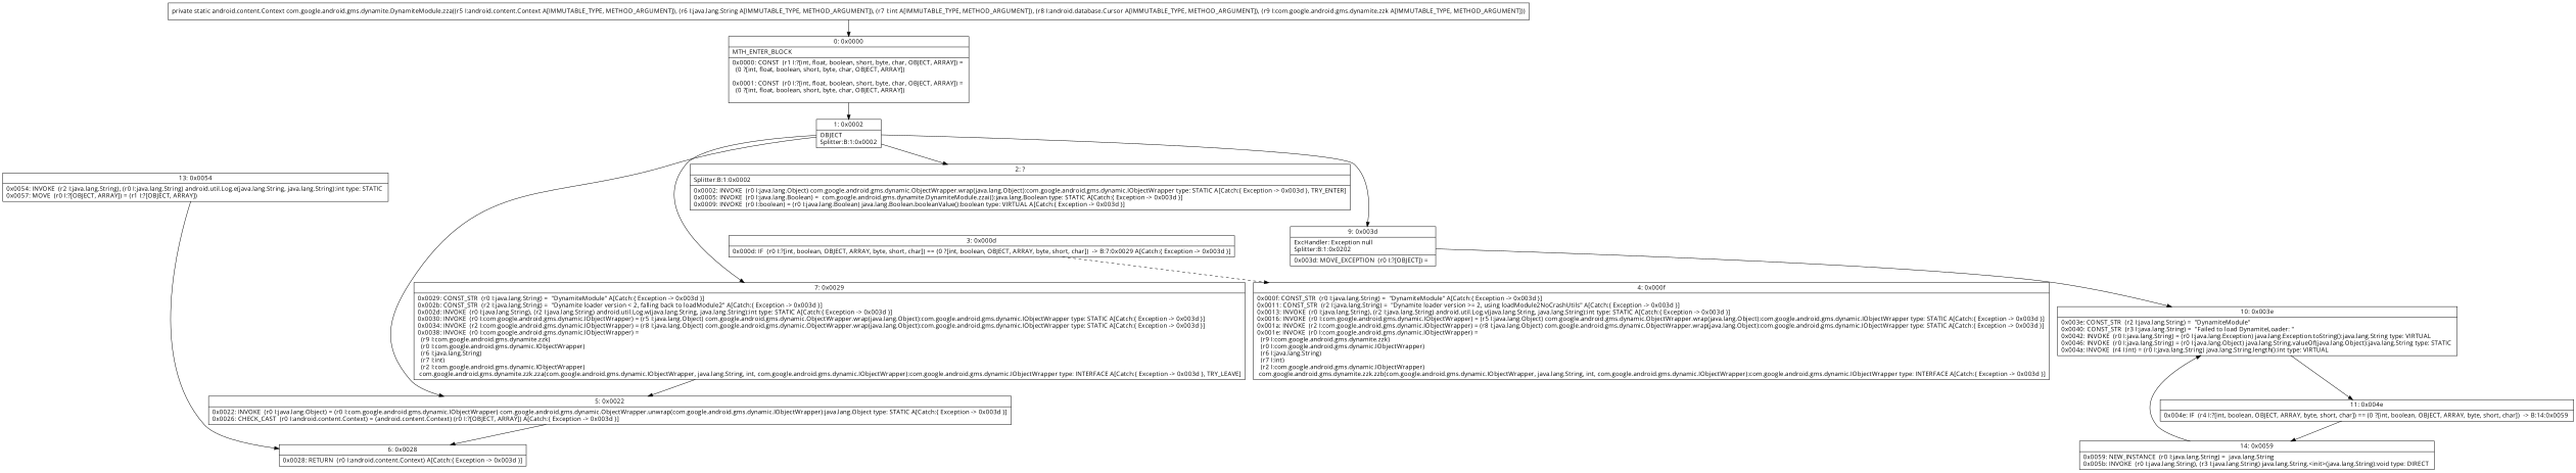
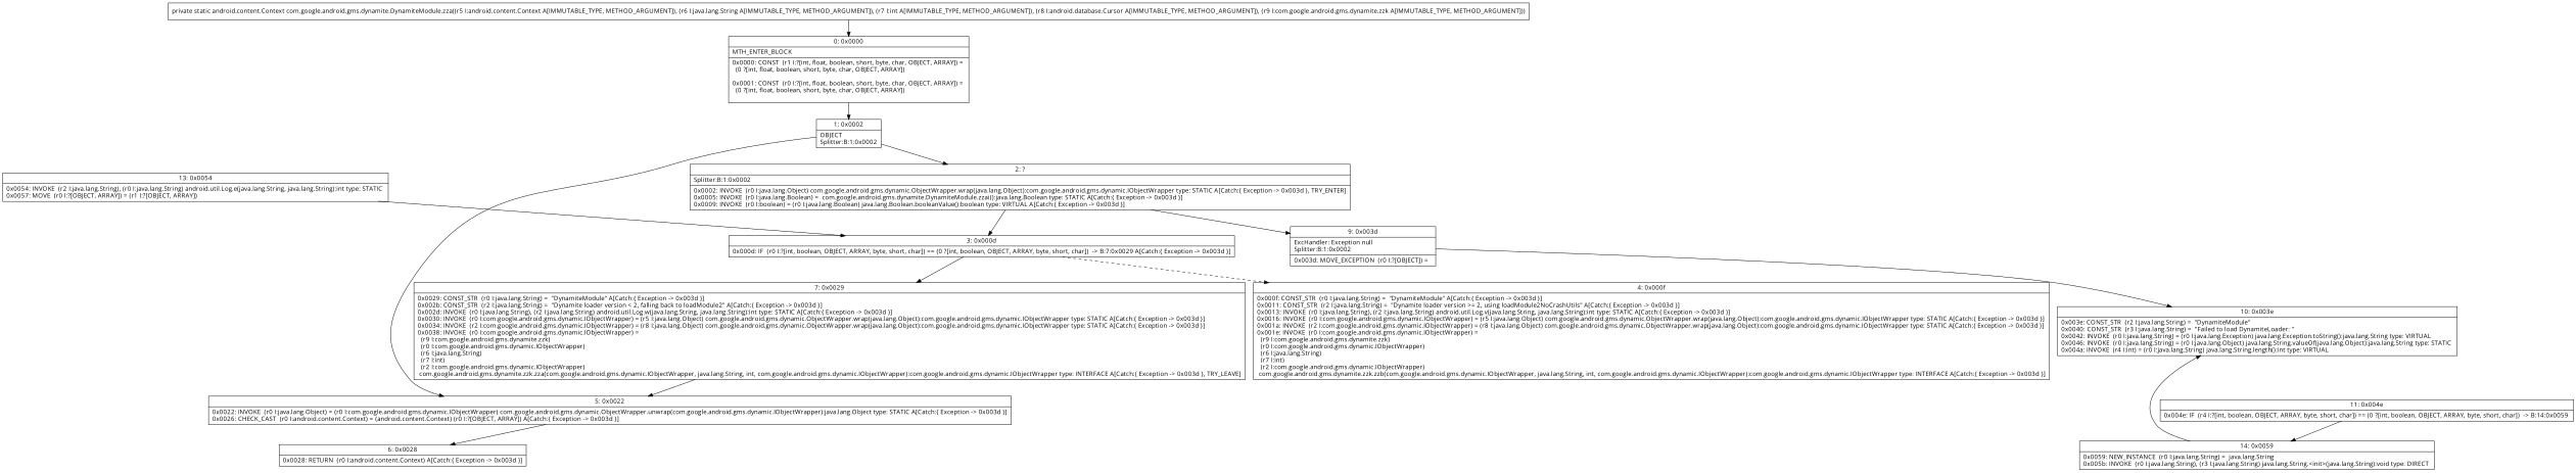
  digraph {
    fontname="Open Sans"
    node [fontname="Open Sans" shape=record]
    edge [fontname="Open Sans"]
    n1 [label="{0\:\ 0x0000|MTH_ENTER_BLOCK\l|0x0000: CONST  (r1 I:?[int, float, boolean, short, byte, char, OBJECT, ARRAY]) = \l  (0 ?[int, float, boolean, short, byte, char, OBJECT, ARRAY])\l \l0x0001: CONST  (r0 I:?[int, float, boolean, short, byte, char, OBJECT, ARRAY]) = \l  (0 ?[int, float, boolean, short, byte, char, OBJECT, ARRAY])\l \l}"]
    n2 [label="{1\:\ 0x0002|OBJECT\lSplitter:B:1:0x0002\l}"]
    n3 [label="{2\:\ ?|Splitter:B:1:0x0002\l|0x0002: INVOKE  (r0 I:java.lang.Object) com.google.android.gms.dynamic.ObjectWrapper.wrap(java.lang.Object):com.google.android.gms.dynamic.IObjectWrapper type: STATIC A[Catch:\{ Exception \-\> 0x003d \}, TRY_ENTER]\l0x0005: INVOKE  (r0 I:java.lang.Boolean) =  com.google.android.gms.dynamite.DynamiteModule.zzai():java.lang.Boolean type: STATIC A[Catch:\{ Exception \-\> 0x003d \}]\l0x0009: INVOKE  (r0 I:boolean) = (r0 I:java.lang.Boolean) java.lang.Boolean.booleanValue():boolean type: VIRTUAL A[Catch:\{ Exception \-\> 0x003d \}]\l}"]
-   n4 [label="{9\:\ 0x003d|ExcHandler: Exception null\lSplitter:B:1:0x0202\l|0x003d: MOVE_EXCEPTION  (r0 I:?[OBJECT]) =  \l}"]
+   n4 [label="{9\:\ 0x003d|ExcHandler: Exception null\lSplitter:B:1:0x0002\l|0x003d: MOVE_EXCEPTION  (r0 I:?[OBJECT]) =  \l}"]
    n5 [label="{5\:\ 0x0022|0x0022: INVOKE  (r0 I:java.lang.Object) = (r0 I:com.google.android.gms.dynamic.IObjectWrapper) com.google.android.gms.dynamic.ObjectWrapper.unwrap(com.google.android.gms.dynamic.IObjectWrapper):java.lang.Object type: STATIC A[Catch:\{ Exception \-\> 0x003d \}]\l0x0026: CHECK_CAST  (r0 I:android.content.Context) = (android.content.Context) (r0 I:?[OBJECT, ARRAY]) A[Catch:\{ Exception \-\> 0x003d \}]\l}"]
    n6 [label="{3\:\ 0x000d|0x000d: IF  (r0 I:?[int, boolean, OBJECT, ARRAY, byte, short, char]) == (0 ?[int, boolean, OBJECT, ARRAY, byte, short, char])  \-\> B:7:0x0029 A[Catch:\{ Exception \-\> 0x003d \}]\l}"]
    n7 [label="{10\:\ 0x003e|0x003e: CONST_STR  (r2 I:java.lang.String) =  \"DynamiteModule\" \l0x0040: CONST_STR  (r3 I:java.lang.String) =  \"Failed to load DynamiteLoader: \" \l0x0042: INVOKE  (r0 I:java.lang.String) = (r0 I:java.lang.Exception) java.lang.Exception.toString():java.lang.String type: VIRTUAL \l0x0046: INVOKE  (r0 I:java.lang.String) = (r0 I:java.lang.Object) java.lang.String.valueOf(java.lang.Object):java.lang.String type: STATIC \l0x004a: INVOKE  (r4 I:int) = (r0 I:java.lang.String) java.lang.String.length():int type: VIRTUAL \l}"]
    n8 [label="{4\:\ 0x000f|0x000f: CONST_STR  (r0 I:java.lang.String) =  \"DynamiteModule\" A[Catch:\{ Exception \-\> 0x003d \}]\l0x0011: CONST_STR  (r2 I:java.lang.String) =  \"Dynamite loader version \>= 2, using loadModule2NoCrashUtils\" A[Catch:\{ Exception \-\> 0x003d \}]\l0x0013: INVOKE  (r0 I:java.lang.String), (r2 I:java.lang.String) android.util.Log.v(java.lang.String, java.lang.String):int type: STATIC A[Catch:\{ Exception \-\> 0x003d \}]\l0x0016: INVOKE  (r0 I:com.google.android.gms.dynamic.IObjectWrapper) = (r5 I:java.lang.Object) com.google.android.gms.dynamic.ObjectWrapper.wrap(java.lang.Object):com.google.android.gms.dynamic.IObjectWrapper type: STATIC A[Catch:\{ Exception \-\> 0x003d \}]\l0x001a: INVOKE  (r2 I:com.google.android.gms.dynamic.IObjectWrapper) = (r8 I:java.lang.Object) com.google.android.gms.dynamic.ObjectWrapper.wrap(java.lang.Object):com.google.android.gms.dynamic.IObjectWrapper type: STATIC A[Catch:\{ Exception \-\> 0x003d \}]\l0x001e: INVOKE  (r0 I:com.google.android.gms.dynamic.IObjectWrapper) = \l  (r9 I:com.google.android.gms.dynamite.zzk)\l  (r0 I:com.google.android.gms.dynamic.IObjectWrapper)\l  (r6 I:java.lang.String)\l  (r7 I:int)\l  (r2 I:com.google.android.gms.dynamic.IObjectWrapper)\l com.google.android.gms.dynamite.zzk.zzb(com.google.android.gms.dynamic.IObjectWrapper, java.lang.String, int, com.google.android.gms.dynamic.IObjectWrapper):com.google.android.gms.dynamic.IObjectWrapper type: INTERFACE A[Catch:\{ Exception \-\> 0x003d \}]\l}"]
    n9 [label="{7\:\ 0x0029|0x0029: CONST_STR  (r0 I:java.lang.String) =  \"DynamiteModule\" A[Catch:\{ Exception \-\> 0x003d \}]\l0x002b: CONST_STR  (r2 I:java.lang.String) =  \"Dynamite loader version \< 2, falling back to loadModule2\" A[Catch:\{ Exception \-\> 0x003d \}]\l0x002d: INVOKE  (r0 I:java.lang.String), (r2 I:java.lang.String) android.util.Log.w(java.lang.String, java.lang.String):int type: STATIC A[Catch:\{ Exception \-\> 0x003d \}]\l0x0030: INVOKE  (r0 I:com.google.android.gms.dynamic.IObjectWrapper) = (r5 I:java.lang.Object) com.google.android.gms.dynamic.ObjectWrapper.wrap(java.lang.Object):com.google.android.gms.dynamic.IObjectWrapper type: STATIC A[Catch:\{ Exception \-\> 0x003d \}]\l0x0034: INVOKE  (r2 I:com.google.android.gms.dynamic.IObjectWrapper) = (r8 I:java.lang.Object) com.google.android.gms.dynamic.ObjectWrapper.wrap(java.lang.Object):com.google.android.gms.dynamic.IObjectWrapper type: STATIC A[Catch:\{ Exception \-\> 0x003d \}]\l0x0038: INVOKE  (r0 I:com.google.android.gms.dynamic.IObjectWrapper) = \l  (r9 I:com.google.android.gms.dynamite.zzk)\l  (r0 I:com.google.android.gms.dynamic.IObjectWrapper)\l  (r6 I:java.lang.String)\l  (r7 I:int)\l  (r2 I:com.google.android.gms.dynamic.IObjectWrapper)\l com.google.android.gms.dynamite.zzk.zza(com.google.android.gms.dynamic.IObjectWrapper, java.lang.String, int, com.google.android.gms.dynamic.IObjectWrapper):com.google.android.gms.dynamic.IObjectWrapper type: INTERFACE A[Catch:\{ Exception \-\> 0x003d \}, TRY_LEAVE]\l}"]
    n10 [label="{6\:\ 0x0028|0x0028: RETURN  (r0 I:android.content.Context) A[Catch:\{ Exception \-\> 0x003d \}]\l}"]
    n11 [label="{11\:\ 0x004e|0x004e: IF  (r4 I:?[int, boolean, OBJECT, ARRAY, byte, short, char]) == (0 ?[int, boolean, OBJECT, ARRAY, byte, short, char])  \-\> B:14:0x0059 \l}"]
    n12 [label="{14\:\ 0x0059|0x0059: NEW_INSTANCE  (r0 I:java.lang.String) =  java.lang.String \l0x005b: INVOKE  (r0 I:java.lang.String), (r3 I:java.lang.String) java.lang.String.\<init\>(java.lang.String):void type: DIRECT \l}"]
    n13 [label="{13\:\ 0x0054|0x0054: INVOKE  (r2 I:java.lang.String), (r0 I:java.lang.String) android.util.Log.e(java.lang.String, java.lang.String):int type: STATIC \l0x0057: MOVE  (r0 I:?[OBJECT, ARRAY]) = (r1 I:?[OBJECT, ARRAY]) \l}"]
    n14 [label="{private static android.content.Context com.google.android.gms.dynamite.DynamiteModule.zza((r5 I:android.content.Context A[IMMUTABLE_TYPE, METHOD_ARGUMENT]), (r6 I:java.lang.String A[IMMUTABLE_TYPE, METHOD_ARGUMENT]), (r7 I:int A[IMMUTABLE_TYPE, METHOD_ARGUMENT]), (r8 I:android.database.Cursor A[IMMUTABLE_TYPE, METHOD_ARGUMENT]), (r9 I:com.google.android.gms.dynamite.zzk A[IMMUTABLE_TYPE, METHOD_ARGUMENT])) }"]
    n1 -> n2
    n2 -> n3
-   n2 -> n4
+   n3 -> n4
    n2 -> n5
+   n3 -> n6
    n4 -> n7
    n5 -> n10
    n6 -> n8 [style=dashed]
-   n2 -> n9
-   n7 -> n11
+   n6 -> n9
    n9 -> n5
    n11 -> n12
    n12 -> n7
-   n13 -> n10
+   n13 -> n6
    n14 -> n1
  }
